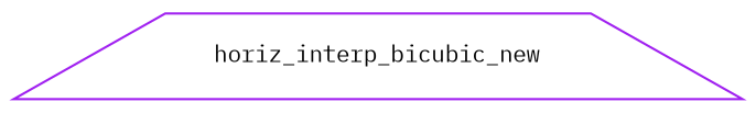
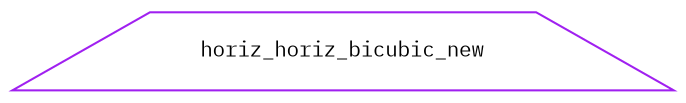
  digraph {
    rankdir=LR
    fontname="IBM Plex Mono"
-   n1 [color=purple fillcolor=white fontname="IBM Plex Mono" fontsize=10 height=0.2 label=horiz_interp_bicubic_new shape=trapezium style=filled width=0.4]
+   n1 [color=purple fillcolor=white fontname="IBM Plex Mono" fontsize=10 height=0.2 label=horiz_horiz_bicubic_new shape=trapezium style=filled width=0.4]
  }
